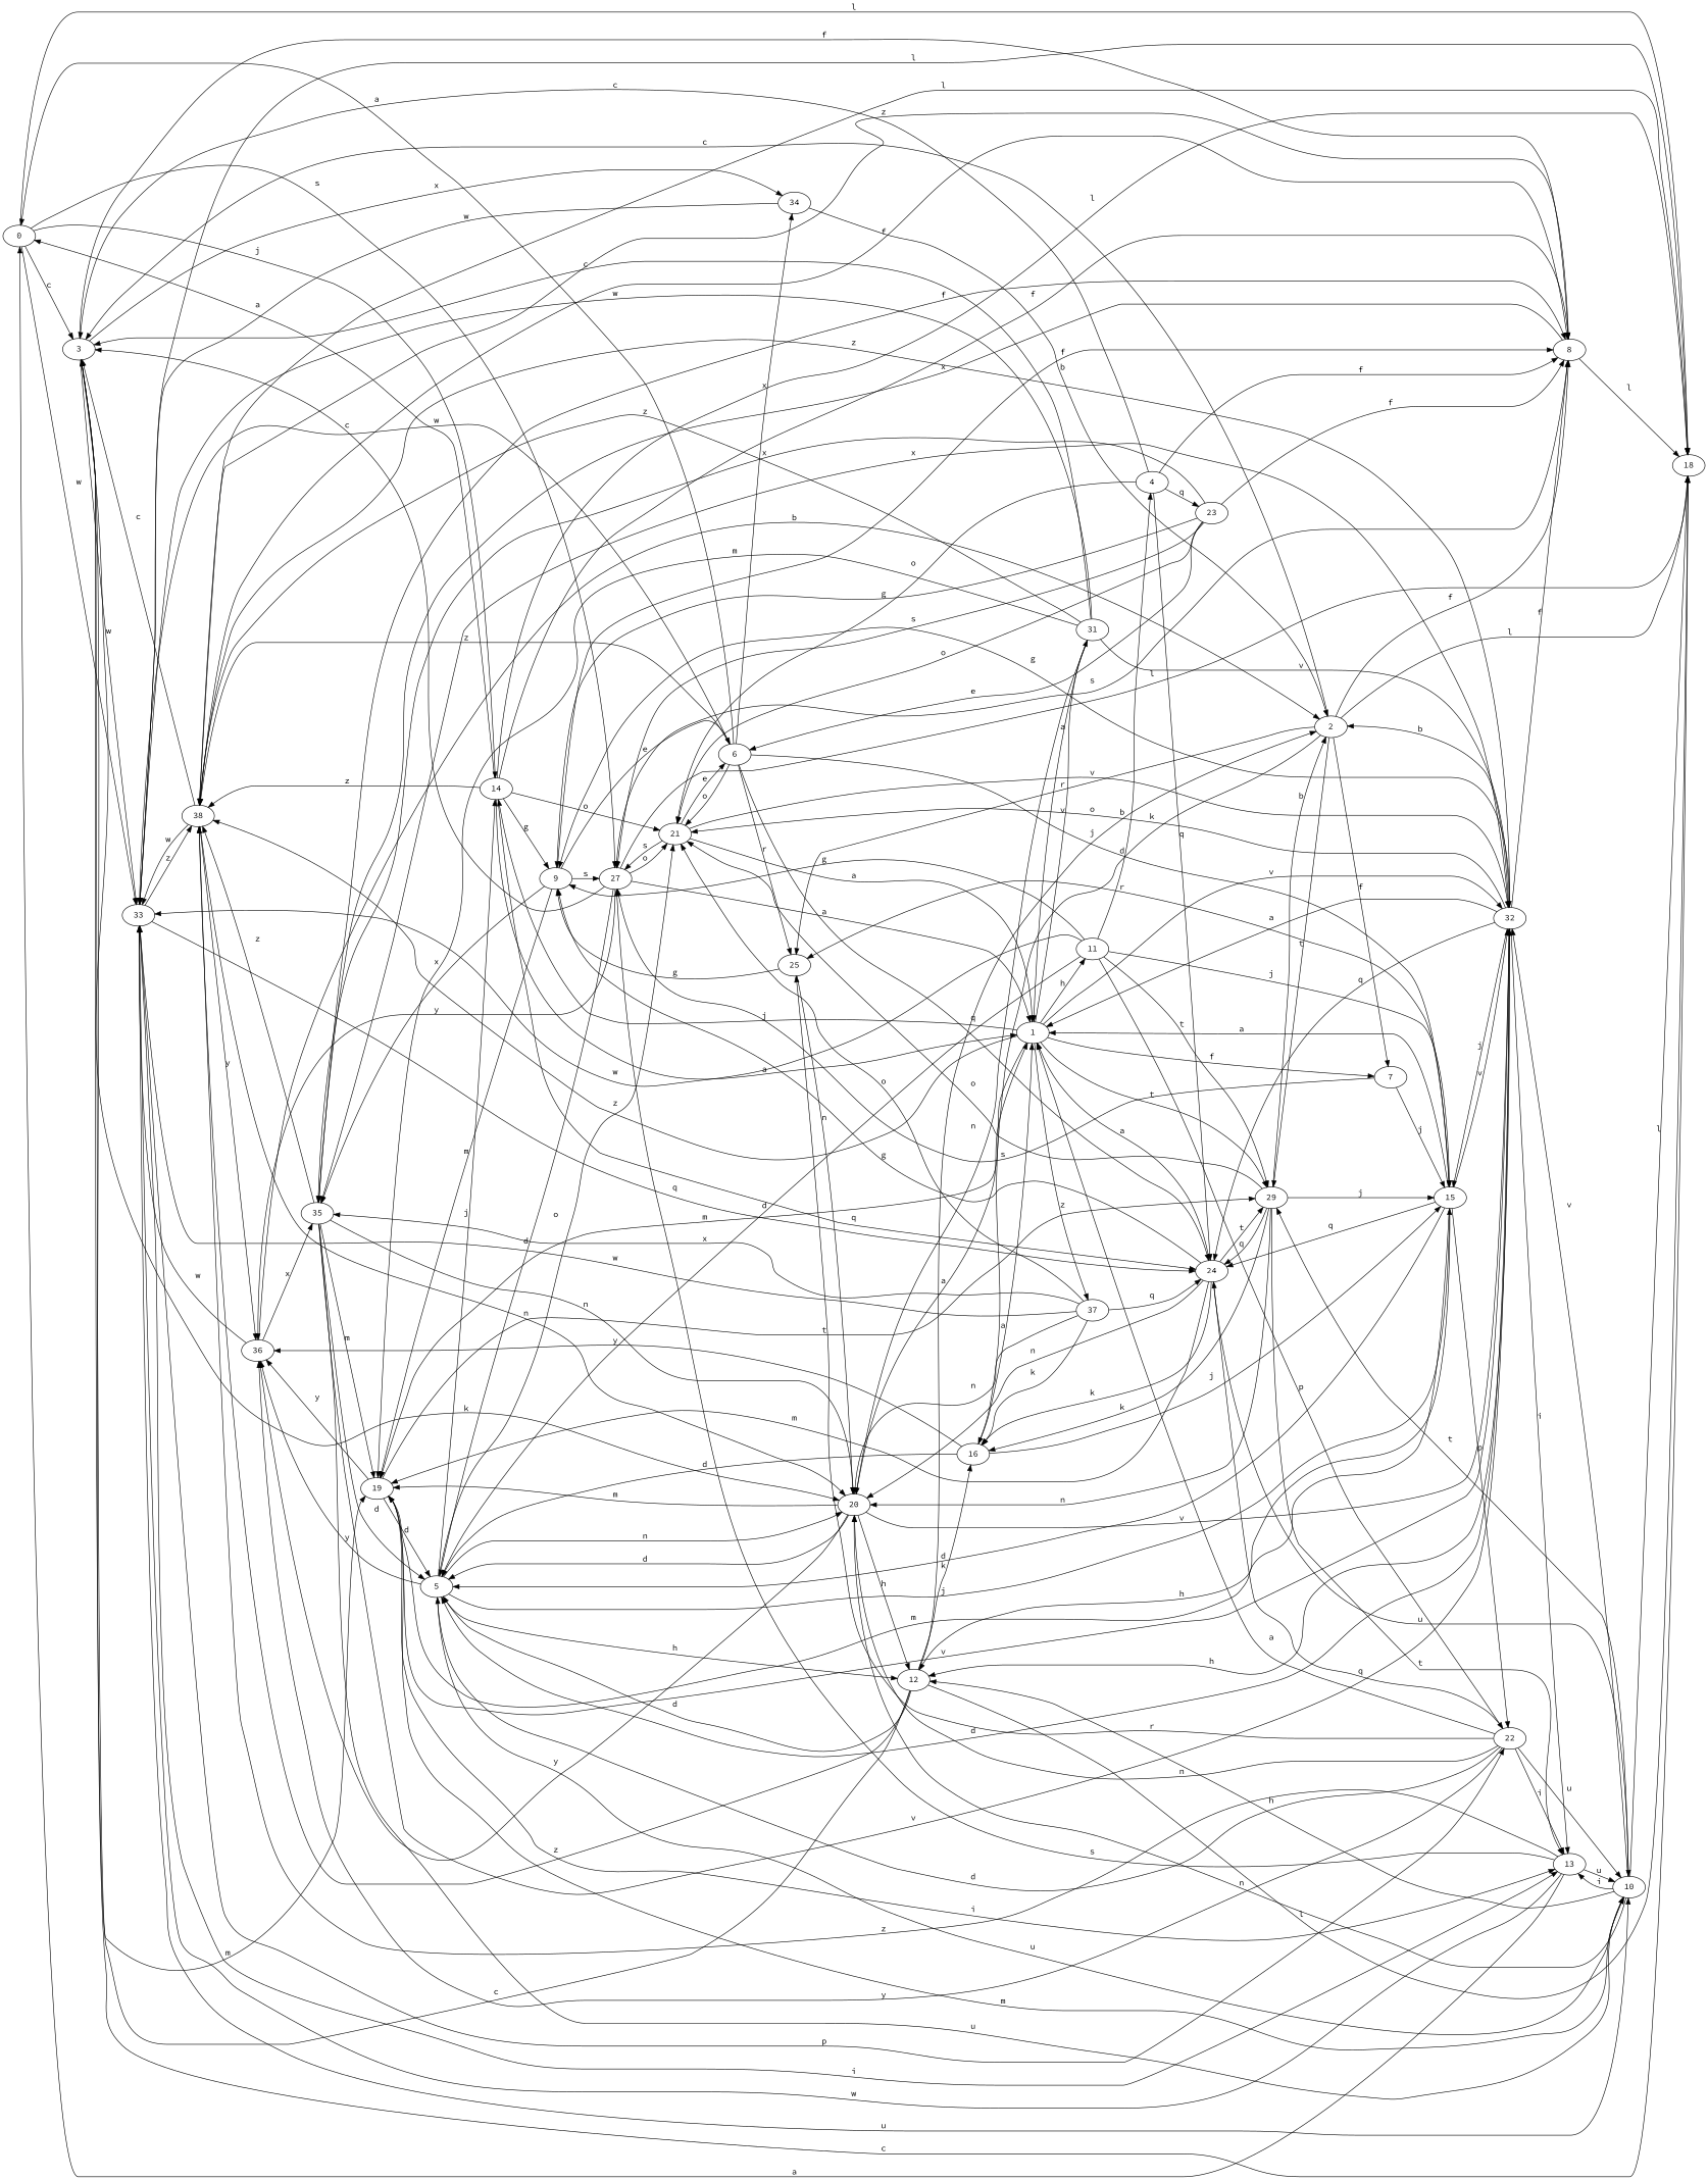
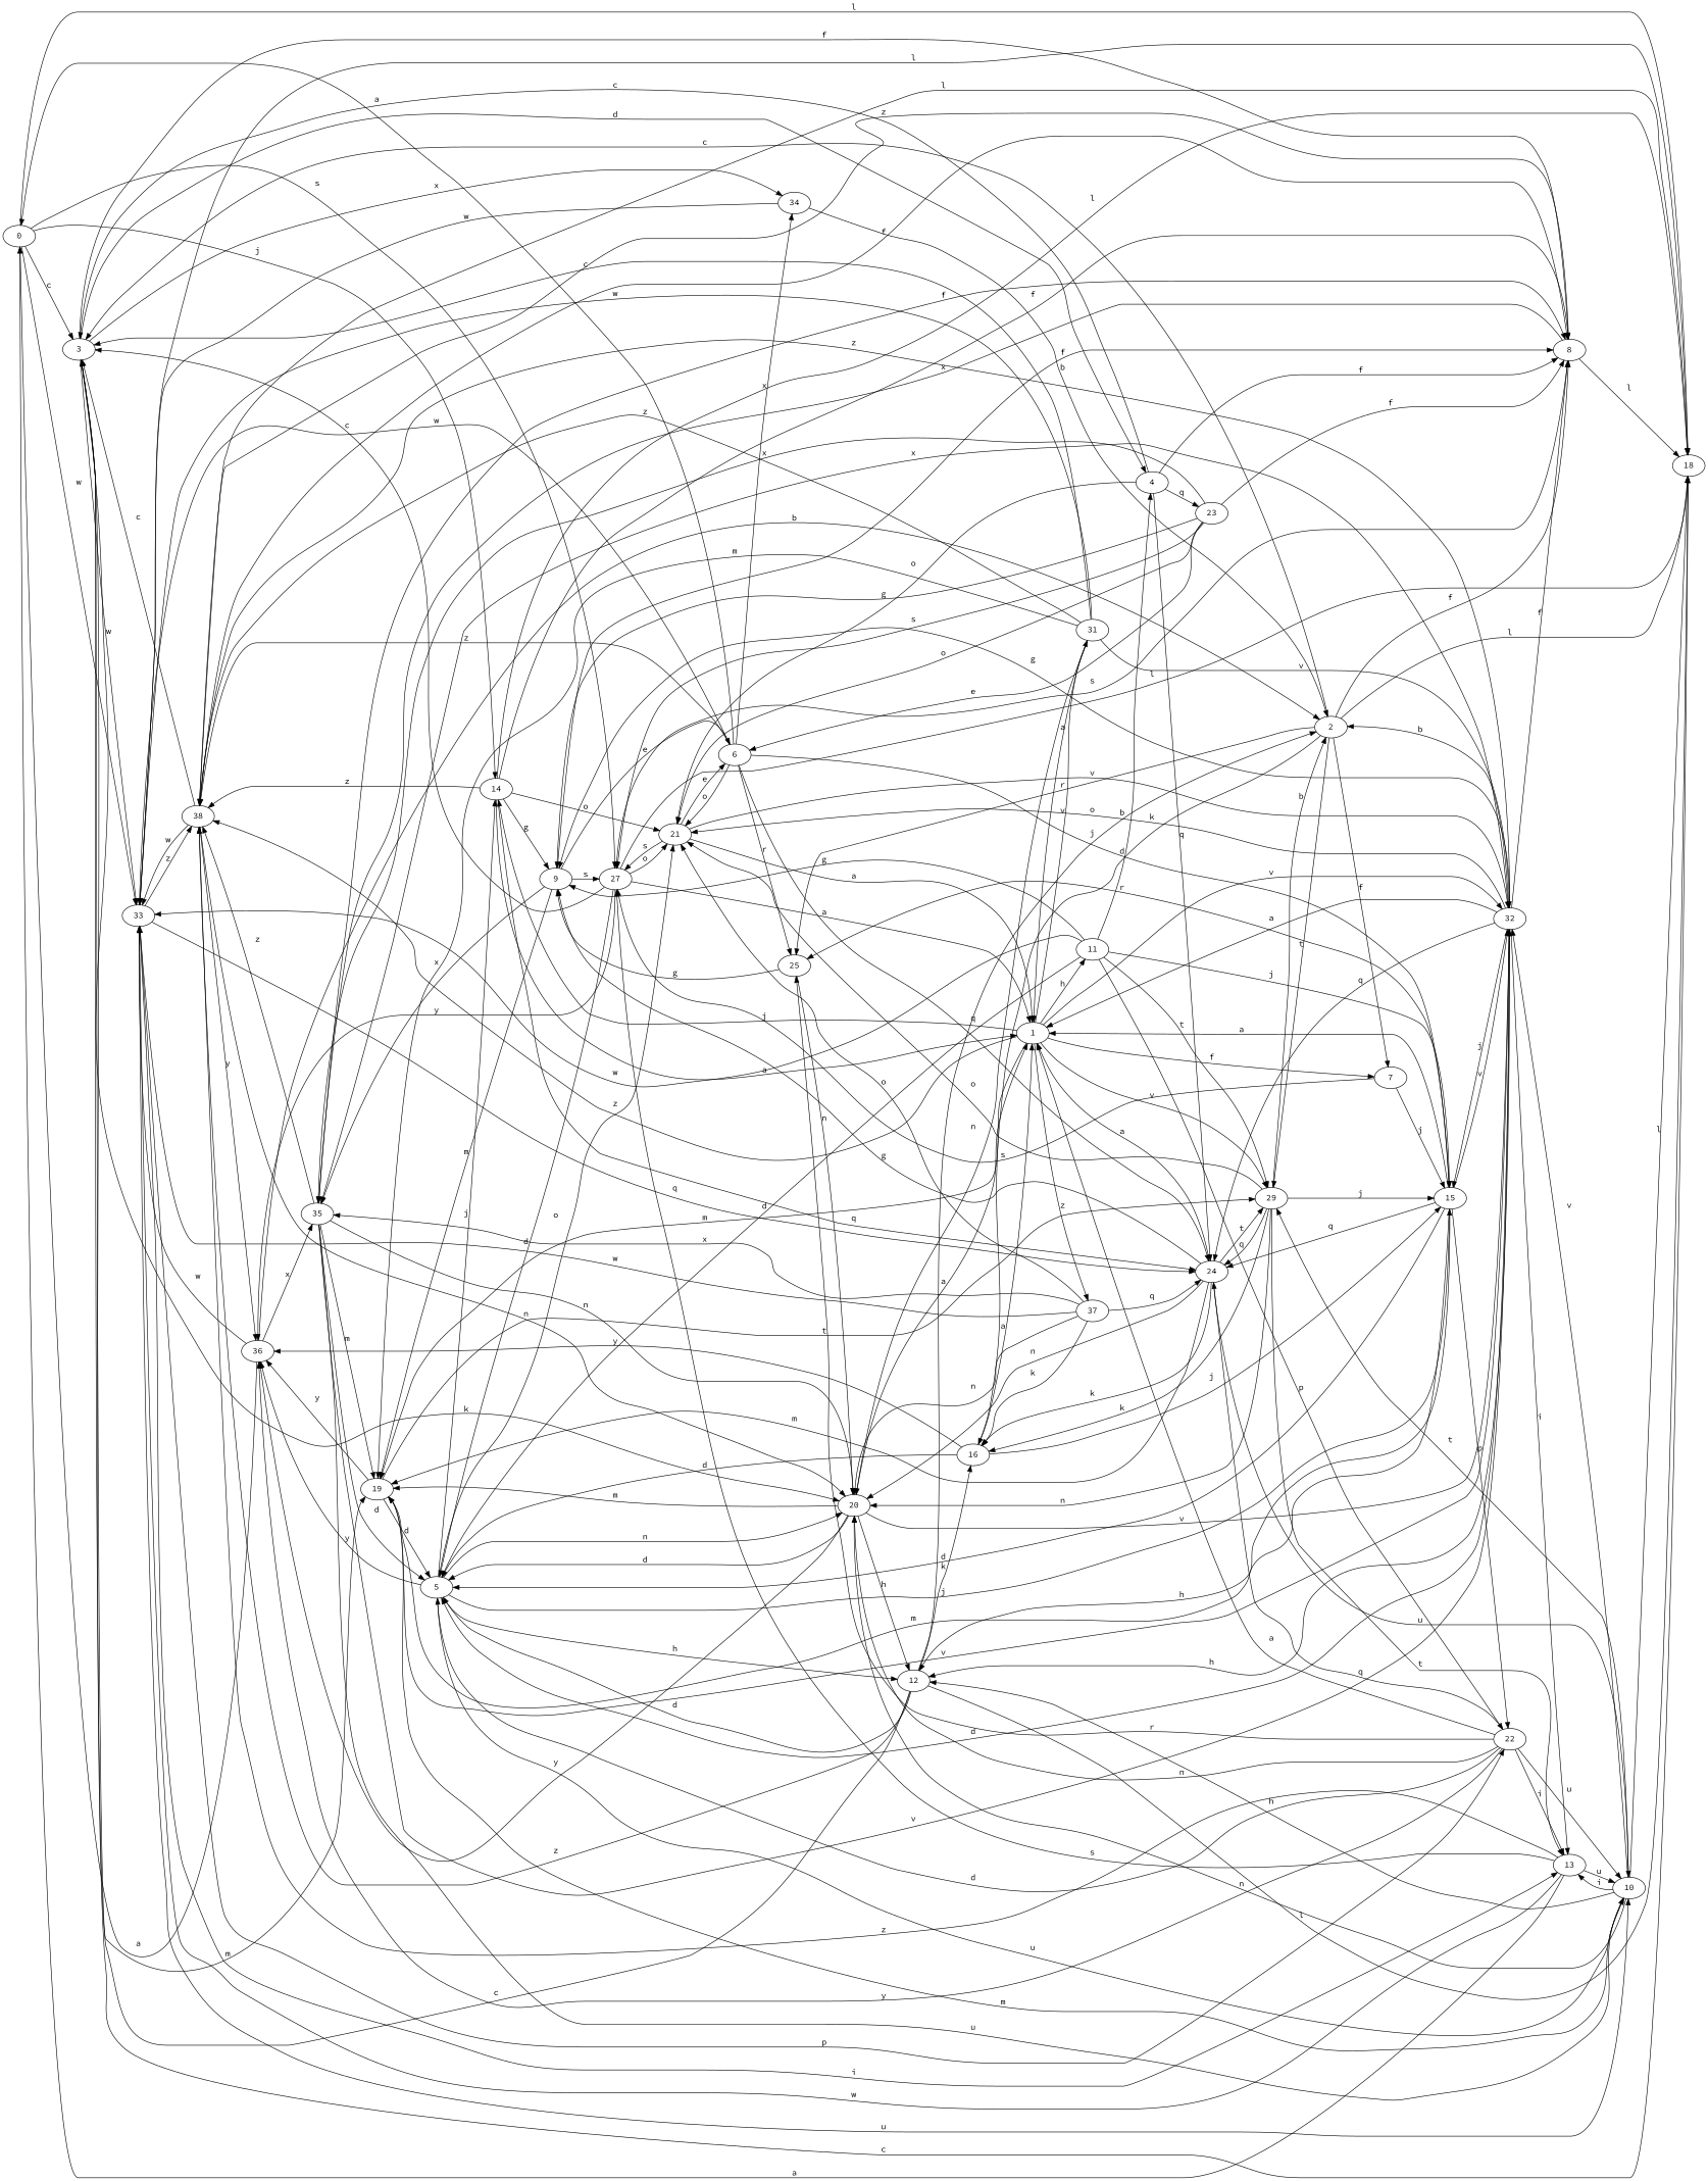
  strict digraph {
    fontname="Source Code Pro"
    rankdir=LR
    node [fontname="Source Code Pro"]
    edge [fontname="Source Code Pro"]
    0
    3
    14
    18
    27
    33
    19
    8
    4
    20
    34
    1
    38
    21
    24
    9
    5
    36
    n19 [label=10]
    22
    13
    7
    11
    29
    31
    32
    37
    15
    2
    16
    12
    35
    25
    23
    6
    0 -> 3 [label=c]
    0 -> 14 [label=j]
    0 -> 18 [label=l]
    0 -> 27 [label=s]
    0 -> 33 [label=w]
    3 -> 33 [label=w]
    3 -> 19 [label=m]
    3 -> 8 [label=f]
+   3 -> 4 [label=d]
    3 -> 20 [label=k]
    3 -> 34 [label=x]
-   14 -> 0 [label=a]
+   36 -> 0 [label=a]
    14 -> 18 [label=l]
    14 -> 8 [label=f]
    14 -> 1 [label=a]
    14 -> 38 [label=z]
    14 -> 21 [label=o]
    14 -> 24 [label=q]
    14 -> 9 [label=g]
    18 -> 3 [label=c]
    27 -> 3 [label=c]
    27 -> 18 [label=l]
    27 -> 1 [label=a]
    27 -> 21 [label=o]
    27 -> 5 [label=d]
    27 -> 36 [label=y]
    33 -> 18 [label=l]
    33 -> 38 [label=z]
    33 -> 24 [label=q]
    33 -> n19 [label=u]
    33 -> 22 [label=p]
    33 -> 13 [label=i]
    19 -> 5 [label=d]
    19 -> 36 [label=y]
-   19 -> 13 [label=i]
    19 -> 29 [label=t]
    19 -> 32 [label=v]
    8 -> 18 [label=l]
    8 -> 27 [label=s]
    8 -> 38 [label=z]
    8 -> 35 [label=x]
    4 -> 3 [label=c]
    4 -> 8 [label=f]
    4 -> 21 [label=o]
    4 -> 24 [label=q]
    4 -> 23 [label=q]
    20 -> 19 [label=m]
    20 -> 1 [label=a]
    20 -> 5 [label=d]
    20 -> 36 [label=y]
    20 -> 32 [label=v]
    20 -> 12 [label=h]
    34 -> 33 [label=w]
    34 -> 2 [label=b]
    1 -> 14 [label=j]
    1 -> 19 [label=m]
    1 -> 38 [label=z]
    1 -> 7 [label=f]
    1 -> 11 [label=h]
-   1 -> 29 [label=t]
+   1 -> 29 [label=v]
    1 -> 31 [label=v]
    1 -> 32 [label=v]
    1 -> 37 [label=z]
    38 -> 3 [label=c]
    38 -> 18 [label=l]
    38 -> 33 [label=w]
    38 -> 8 [label=f]
    38 -> 20 [label=n]
    38 -> 36 [label=y]
    21 -> 27 [label=s]
    21 -> 1 [label=a]
    21 -> 32 [label=v]
    21 -> 6 [label=e]
    24 -> 19 [label=m]
    24 -> 20 [label=n]
    24 -> 1 [label=a]
    24 -> 9 [label=g]
    24 -> n19 [label=u]
    24 -> 29 [label=t]
    24 -> 16 [label=k]
    9 -> 27 [label=s]
    9 -> 19 [label=m]
    9 -> 8 [label=f]
    9 -> 35 [label=x]
    9 -> 6 [label=e]
    5 -> 14 [label=j]
    5 -> 20 [label=n]
    5 -> 21 [label=o]
    5 -> 36 [label=y]
    5 -> n19 [label=u]
    5 -> 15 [label=j]
    5 -> 12 [label=h]
    36 -> 33 [label=w]
    36 -> 2 [label=b]
    36 -> 35 [label=x]
    n19 -> 18 [label=l]
    n19 -> 19 [label=m]
    n19 -> 20 [label=n]
    n19 -> 13 [label=i]
    n19 -> 29 [label=t]
    n19 -> 32 [label=v]
    n19 -> 12 [label=h]
    22 -> 20 [label=n]
    22 -> 1 [label=a]
    22 -> 24 [label=q]
    22 -> 5 [label=d]
    22 -> 36 [label=y]
    22 -> n19 [label=u]
    22 -> 13 [label=i]
    22 -> 25 [label=r]
    13 -> 0 [label=a]
    13 -> 27 [label=s]
    13 -> 33 [label=w]
    13 -> 38 [label=z]
    13 -> n19 [label=u]
    7 -> 27 [label=s]
    7 -> 15 [label=j]
    11 -> 33 [label=w]
    11 -> 4 [label=d]
    11 -> 9 [label=g]
    11 -> 5 [label=d]
    11 -> 22 [label=p]
    11 -> 29 [label=t]
    11 -> 15 [label=j]
    29 -> 20 [label=n]
    29 -> 21 [label=o]
    29 -> 24 [label=q]
    29 -> 13 [label=t]
    29 -> 15 [label=j]
    29 -> 2 [label=b]
    29 -> 16 [label=k]
    31 -> 3 [label=c]
    31 -> 33 [label=w]
    31 -> 19 [label=m]
    31 -> 20 [label=n]
    31 -> 1 [label=a]
    31 -> 38 [label=z]
    31 -> 32 [label=v]
    32 -> 8 [label=f]
    32 -> 1 [label=a]
    32 -> 38 [label=z]
    32 -> 21 [label=o]
    32 -> 24 [label=q]
    32 -> 9 [label=g]
    32 -> 5 [label=d]
    32 -> 13 [label=i]
    32 -> 15 [label=j]
    32 -> 2 [label=b]
    32 -> 12 [label=h]
    32 -> 35 [label=x]
    37 -> 33 [label=w]
    37 -> 20 [label=n]
    37 -> 21 [label=o]
    37 -> 24 [label=q]
    37 -> 16 [label=k]
    37 -> 35 [label=x]
    15 -> 19 [label=m]
    15 -> 1 [label=a]
    15 -> 24 [label=q]
    15 -> 5 [label=d]
    15 -> 22 [label=p]
    15 -> 32 [label=v]
    15 -> 12 [label=h]
    15 -> 25 [label=r]
    2 -> 3 [label=c]
    2 -> 18 [label=l]
    2 -> 8 [label=f]
    2 -> 7 [label=f]
    2 -> 29 [label=t]
    2 -> 16 [label=k]
    2 -> 25 [label=r]
    16 -> 1 [label=a]
    16 -> 5 [label=d]
    16 -> 36 [label=y]
    16 -> 15 [label=j]
    12 -> 3 [label=c]
    12 -> 18 [label=l]
    12 -> 38 [label=z]
    12 -> 5 [label=d]
    12 -> 2 [label=b]
    12 -> 16 [label=k]
    35 -> 19 [label=m]
    35 -> 8 [label=f]
    35 -> 20 [label=n]
    35 -> 38 [label=z]
    35 -> 5 [label=d]
    35 -> n19 [label=u]
    35 -> 32 [label=v]
    25 -> 20 [label=n]
    25 -> 9 [label=g]
    23 -> 27 [label=s]
    23 -> 8 [label=f]
    23 -> 21 [label=o]
    23 -> 9 [label=g]
    23 -> 35 [label=x]
    23 -> 6 [label=e]
    6 -> 0 [label=a]
    6 -> 33 [label=w]
    6 -> 34 [label=x]
    6 -> 38 [label=z]
    6 -> 21 [label=o]
    6 -> 24 [label=q]
    6 -> 15 [label=j]
    6 -> 25 [label=r]
  }
